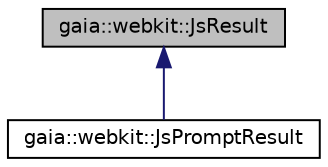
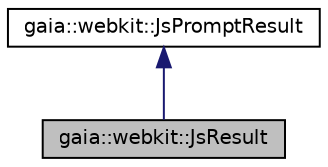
  digraph {
    node [color=black fontname=Helvetica fontsize=10 shape=record style=filled]
    n1 [fillcolor=grey75 fontcolor=black height=0.2 label="gaia::webkit::JsResult" width=0.4]
    n2 [fillcolor=white height=0.2 label="gaia::webkit::JsPromptResult" width=0.4]
-   n1 -> n2 [color=midnightblue dir=back fontname=Helvetica fontsize=10 labelfontname=Helvetica labelfontsize=10 style=solid]
+   n2 -> n1 [color=midnightblue dir=back fontname=Helvetica fontsize=10 labelfontname=Helvetica labelfontsize=10 style=solid]
  }
